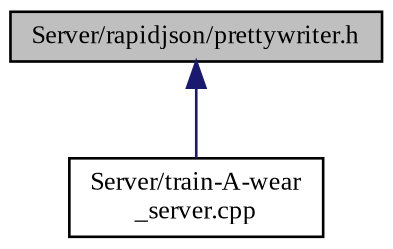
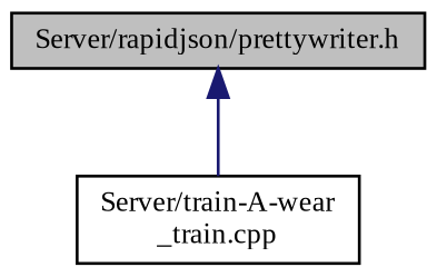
  digraph {
    fontname="Liberation Serif"
    node [color=black fontname="Liberation Serif" fontsize=10 shape=record style=filled]
    n1 [fillcolor=grey75 fontcolor=black height=0.2 label="Server/rapidjson/prettywriter.h" width=0.4]
-   n2 [fillcolor=white height=0.2 label="Server/train-A-wear\l_server.cpp" width=0.4]
+   n2 [fillcolor=white height=0.2 label="Server/train-A-wear\l_train.cpp" width=0.4]
    n1 -> n2 [color=midnightblue dir=back fontname="Liberation Serif" fontsize=10 labelfontname=Helvetica labelfontsize=10 style=solid]
  }
